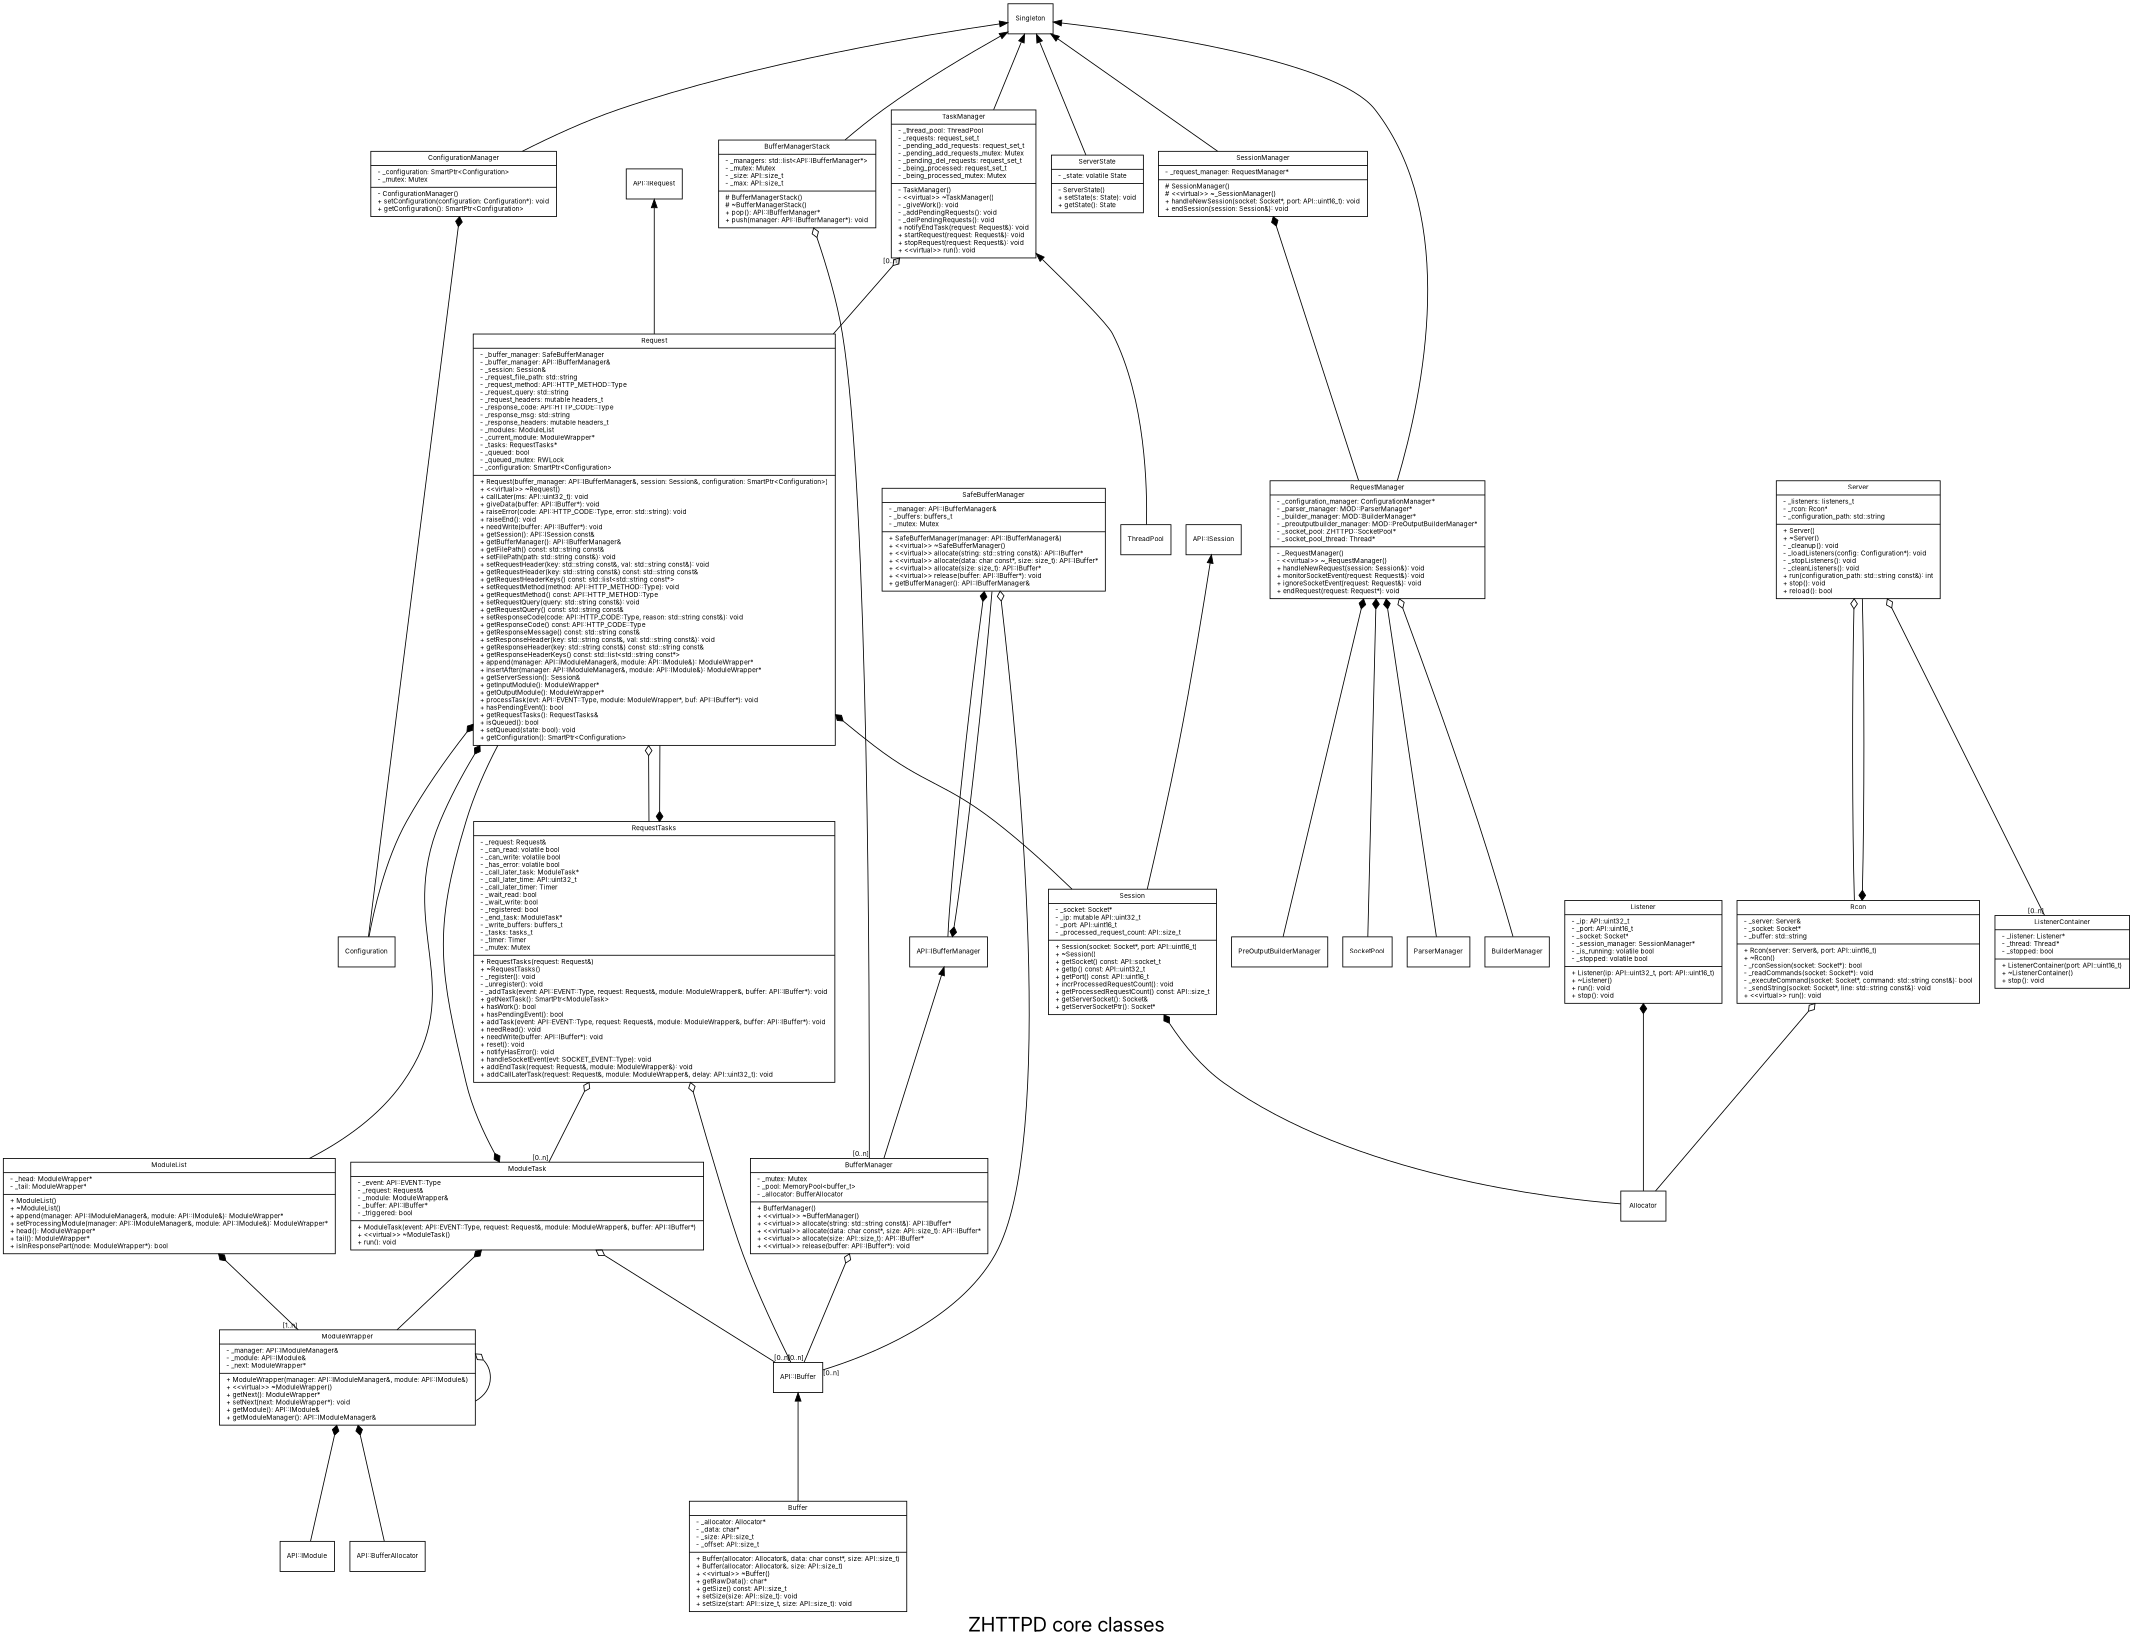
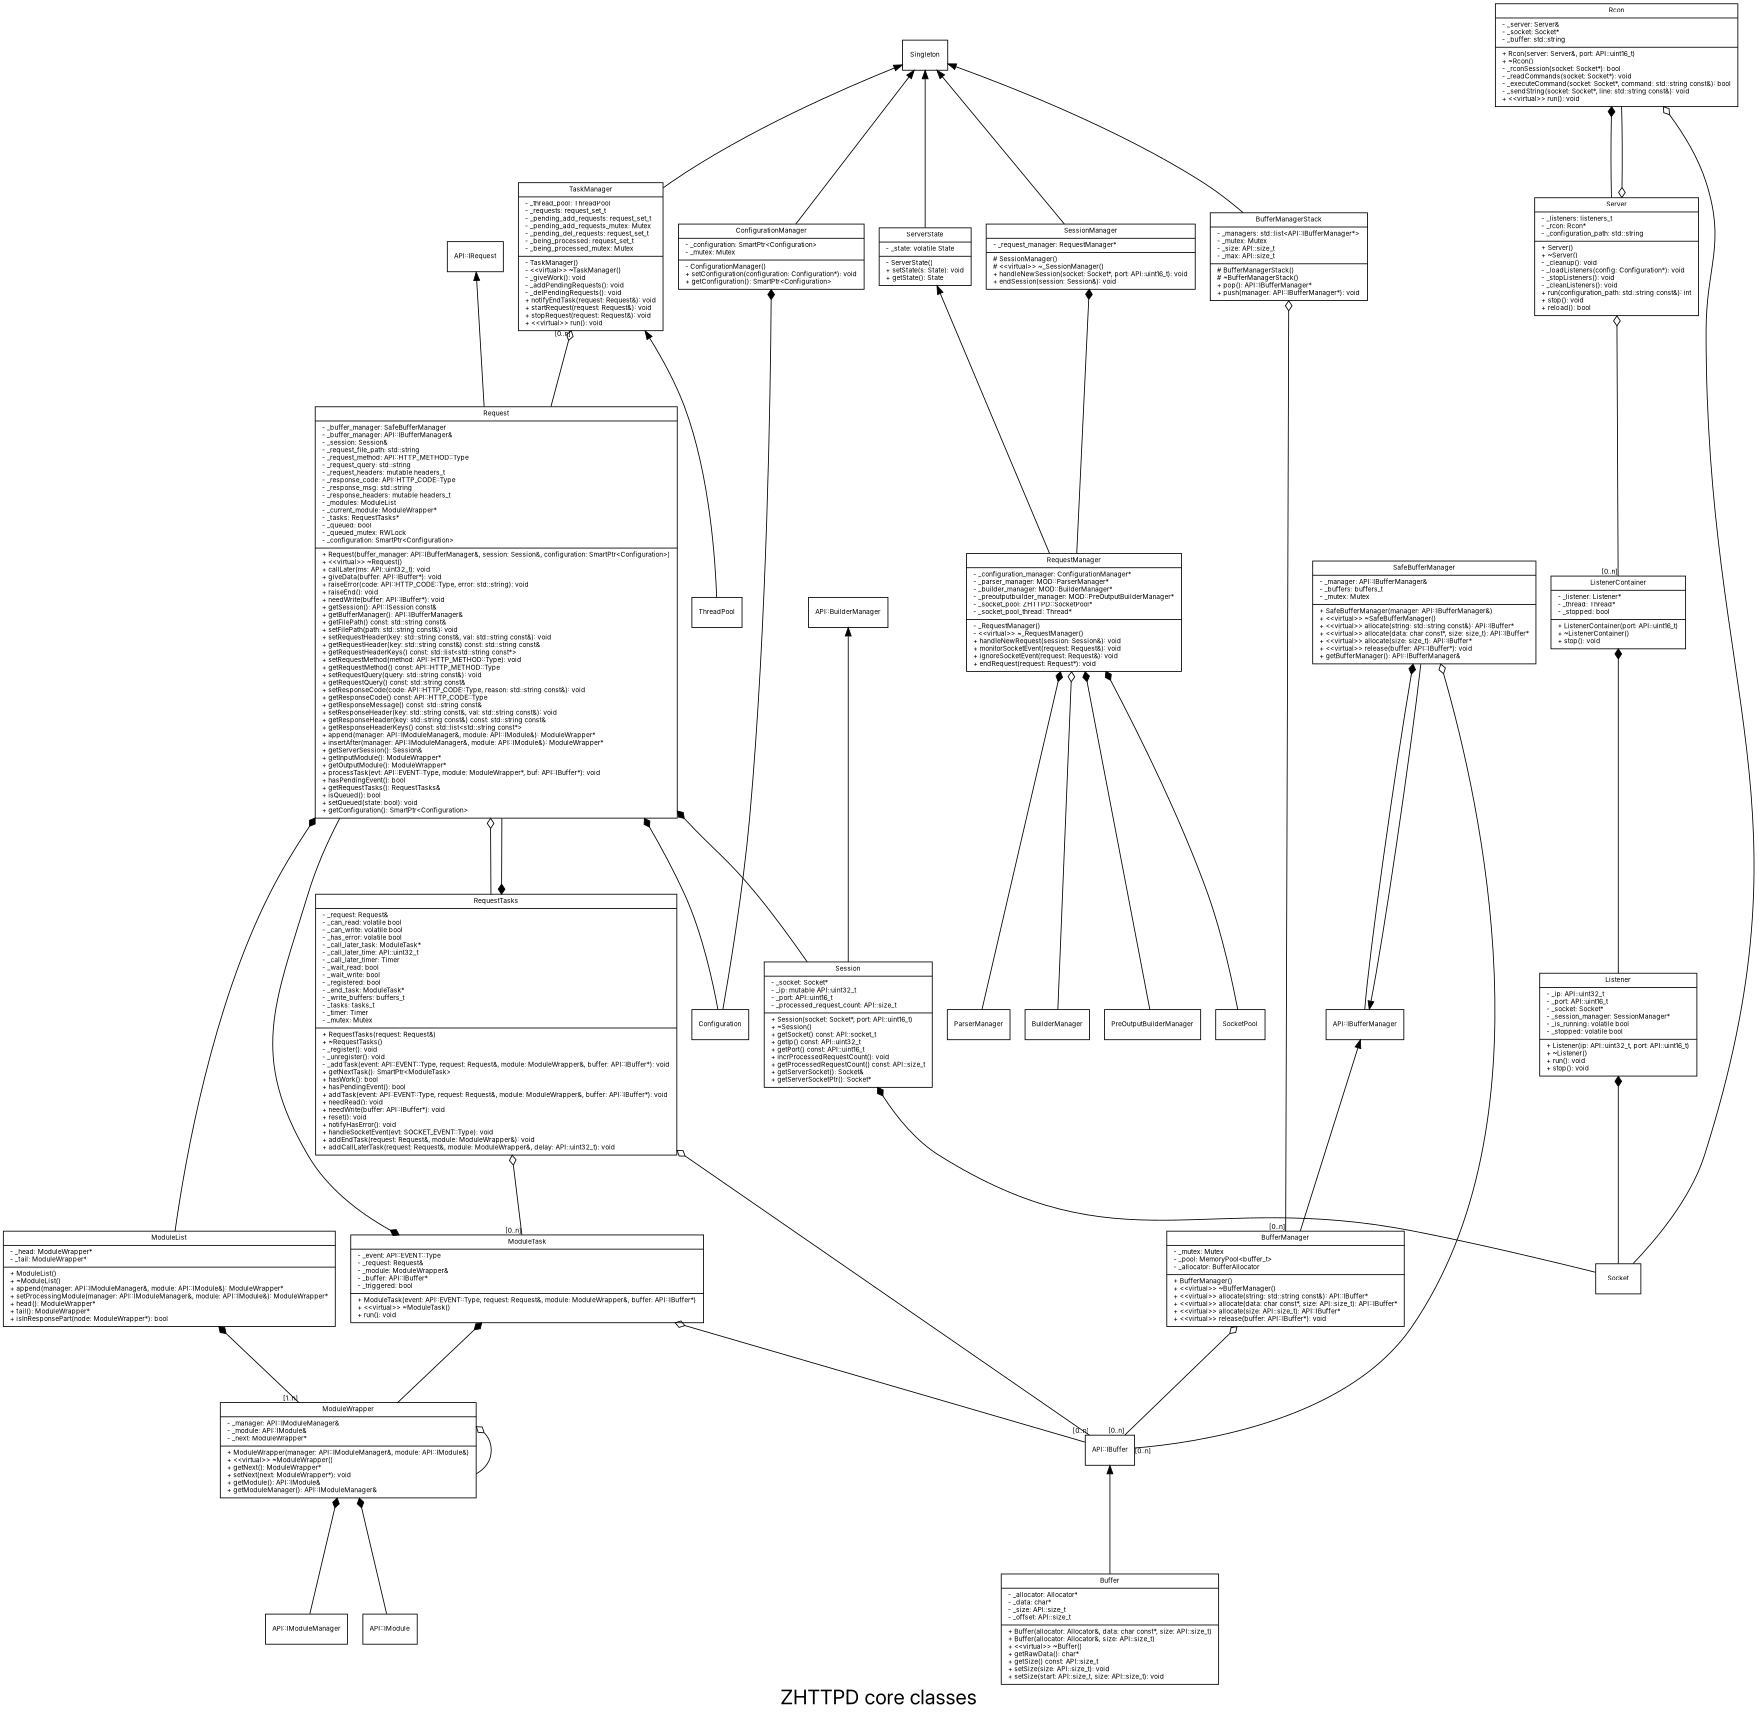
  digraph {
    compound=true
    fontname=Inter
    fontsize=24
    label="ZHTTPD core classes"
    rankdir=BT
    ranksep=1.25
    node [fillcolor=white fontname=Inter fontsize=8 shape=record style=filled]
    edge [arrowhead=diamond fontname=Inter fontsize=8]
    n1 [label="API::IModule"]
    n2 [label="{ModuleWrapper|- _manager: API::IModuleManager&\l- _module: API::IModule&\l- _next: ModuleWrapper*\l|+ ModuleWrapper(manager: API::IModuleManager&, module: API::IModule&)\l+ \<\<virtual\>\> ~ModuleWrapper()\l+ getNext(): ModuleWrapper*\l+ setNext(next: ModuleWrapper*): void\l+ getModule(): API::IModule&\l+ getModuleManager(): API::IModuleManager&\l}"]
    n3 [label="{ModuleTask|- _event: API::EVENT::Type\l- _request: Request&\l- _module: ModuleWrapper&\l- _buffer: API::IBuffer*\l- _triggered: bool\l|+ ModuleTask(event: API::EVENT::Type, request: Request&, module: ModuleWrapper&, buffer: API::IBuffer*)\l+ \<\<virtual\>\> ~ModuleTask()\l+ run(): void\l}"]
    n4 [label="{ModuleList|- _head: ModuleWrapper*\l- _tail: ModuleWrapper*\l|+ ModuleList()\l+ ~ModuleList()\l+ append(manager: API::IModuleManager&, module: API::IModule&): ModuleWrapper*\l+ setProcessingModule(manager: API::IModuleManager&, module: API::IModule&): ModuleWrapper*\l+ head(): ModuleWrapper*\l+ tail(): ModuleWrapper*\l+ isInResponsePart(node: ModuleWrapper*): bool\l}"]
-   n5 [label="API::BufferAllocator"]
+   n5 [label="API::IModuleManager"]
    n6 [label="API::IBuffer"]
    n7 [label="{BufferManager|- _mutex: Mutex\l- _pool: MemoryPool\<buffer_t\>\l- _allocator: BufferAllocator\l|+ BufferManager()\l+ \<\<virtual\>\> ~BufferManager()\l+ \<\<virtual\>\> allocate(string: std::string const&): API::IBuffer*\l+ \<\<virtual\>\> allocate(data: char const*, size: API::size_t): API::IBuffer*\l+ \<\<virtual\>\> allocate(size: API::size_t): API::IBuffer*\l+ \<\<virtual\>\> release(buffer: API::IBuffer*): void\l}"]
    n8 [label="{RequestTasks|- _request: Request&\l- _can_read: volatile bool\l- _can_write: volatile bool\l- _has_error: volatile bool\l- _call_later_task: ModuleTask*\l- _call_later_time: API::uint32_t\l- _call_later_timer: Timer\l- _wait_read: bool\l- _wait_write: bool\l- _registered: bool\l- _end_task: ModuleTask*\l- _write_buffers: buffers_t\l- _tasks: tasks_t\l- _timer: Timer\l- _mutex: Mutex\l|+ RequestTasks(request: Request&)\l+ ~RequestTasks()\l- _register(): void\l- _unregister(): void\l- _addTask(event: API::EVENT::Type, request: Request&, module: ModuleWrapper&, buffer: API::IBuffer*): void\l+ getNextTask(): SmartPtr\<ModuleTask\>\l+ hasWork(): bool\l+ hasPendingEvent(): bool\l+ addTask(event: API::EVENT::Type, request: Request&, module: ModuleWrapper&, buffer: API::IBuffer*): void\l+ needRead(): void\l+ needWrite(buffer: API::IBuffer*): void\l+ reset(): void\l+ notifyHasError(): void\l+ handleSocketEvent(evt: SOCKET_EVENT::Type): void\l+ addEndTask(request: Request&, module: ModuleWrapper&): void\l+ addCallLaterTask(request: Request&, module: ModuleWrapper&, delay: API::uint32_t): void\l}"]
    n9 [label="{SafeBufferManager|- _manager: API::IBufferManager&\l- _buffers: buffers_t\l- _mutex: Mutex\l|+ SafeBufferManager(manager: API::IBufferManager&)\l+ \<\<virtual\>\> ~SafeBufferManager()\l+ \<\<virtual\>\> allocate(string: std::string const&): API::IBuffer*\l+ \<\<virtual\>\> allocate(data: char const*, size: size_t): API::IBuffer*\l+ \<\<virtual\>\> allocate(size: size_t): API::IBuffer*\l+ \<\<virtual\>\> release(buffer: API::IBuffer*): void\l+ getBufferManager(): API::IBufferManager&\l}"]
    n10 [label="API::IBufferManager"]
    n11 [label="{BufferManagerStack|- _managers: std::list\<API::IBufferManager*\>\l- _mutex: Mutex\l- _size: API::size_t\l- _max: API::size_t\l|# BufferManagerStack()\l# ~BufferManagerStack()\l+ pop(): API::IBufferManager*\l+ push(manager: API::IBufferManager*): void\l}"]
    n12 [label="{Request|- _buffer_manager: SafeBufferManager\l- _buffer_manager: API::IBufferManager&\l- _session: Session&\l- _request_file_path: std::string\l- _request_method: API::HTTP_METHOD::Type\l- _request_query: std::string\l- _request_headers: mutable headers_t\l- _response_code: API::HTTP_CODE::Type\l- _response_msg: std::string\l- _response_headers: mutable headers_t\l- _modules: ModuleList\l- _current_module: ModuleWrapper*\l- _tasks: RequestTasks*\l- _queued: bool\l- _queued_mutex: RWLock\l- _configuration: SmartPtr\<Configuration\>\l|+ Request(buffer_manager: API::IBufferManager&, session: Session&, configuration: SmartPtr\<Configuration\>)\l+ \<\<virtual\>\> ~Request()\l+ callLater(ms: API::uint32_t): void\l+ giveData(buffer: API::IBuffer*): void\l+ raiseError(code: API::HTTP_CODE::Type, error: std::string): void\l+ raiseEnd(): void\l+ needWrite(buffer: API::IBuffer*): void\l+ getSession(): API::ISession const&\l+ getBufferManager(): API::IBufferManager&\l+ getFilePath() const: std::string const&\l+ setFilePath(path: std::string const&): void\l+ setRequestHeader(key: std::string const&, val: std::string const&): void\l+ getRequestHeader(key: std::string const&) const: std::string const&\l+ getRequestHeaderKeys() const: std::list\<std::string const*\>\l+ setRequestMethod(method: API::HTTP_METHOD::Type): void\l+ getRequestMethod() const: API::HTTP_METHOD::Type\l+ setRequestQuery(query: std::string const&): void\l+ getRequestQuery() const: std::string const&\l+ setResponseCode(code: API::HTTP_CODE::Type, reason: std::string const&): void\l+ getResponseCode() const: API::HTTP_CODE::Type\l+ getResponseMessage() const: std::string const&\l+ setResponseHeader(key: std::string const&, val: std::string const&): void\l+ getResponseHeader(key: std::string const&) const: std::string const&\l+ getResponseHeaderKeys() const: std::list\<std::string const*\>\l+ append(manager: API::IModuleManager&, module: API::IModule&): ModuleWrapper*\l+ insertAfter(manager: API::IModuleManager&, module: API::IModule&): ModuleWrapper*\l+ getServerSession(): Session&\l+ getInputModule(): ModuleWrapper*\l+ getOutputModule(): ModuleWrapper*\l+ processTask(evt: API::EVENT::Type, module: ModuleWrapper*, buf: API::IBuffer*): void\l+ hasPendingEvent(): bool\l+ getRequestTasks(): RequestTasks&\l+ isQueued(): bool\l+ setQueued(state: bool): void\l+ getConfiguration(): SmartPtr\<Configuration\>\l}"]
-   n13 [label="API::ISession"]
+   n13 [label="API::BuilderManager"]
    n14 [label="API::IRequest"]
    n15 [label=Configuration]
    n16 [label="{ConfigurationManager|- _configuration: SmartPtr\<Configuration\>\l- _mutex: Mutex\l|- ConfigurationManager()\l+ setConfiguration(configuration: Configuration*): void\l+ getConfiguration(): SmartPtr\<Configuration\>\l}"]
    n17 [label=Singleton]
    n18 [label="{TaskManager|- _thread_pool: ThreadPool\l- _requests: request_set_t\l- _pending_add_requests: request_set_t\l- _pending_add_requests_mutex: Mutex\l- _pending_del_requests: request_set_t\l- _being_processed: request_set_t\l- _being_processed_mutex: Mutex\l|- TaskManager()\l- \<\<virtual\>\> ~TaskManager()\l- _giveWork(): void\l- _addPendingRequests(): void\l- _delPendingRequests(): void\l+ notifyEndTask(request: Request&): void\l+ startRequest(request: Request&): void\l+ stopRequest(request: Request&): void\l+ \<\<virtual\>\> run(): void\l}"]
    n19 [label=ParserManager]
    n20 [label="{RequestManager|- _configuration_manager: ConfigurationManager*\l- _parser_manager: MOD::ParserManager*\l- _builder_manager: MOD::BuilderManager*\l- _preoutputbuilder_manager: MOD::PreOutputBuilderManager*\l- _socket_pool: ZHTTPD::SocketPool*\l- _socket_pool_thread: Thread*\l|- _RequestManager()\l- \<\<virtual\>\> ~_RequestManager()\l+ handleNewRequest(session: Session&): void\l+ monitorSocketEvent(request: Request&): void\l+ ignoreSocketEvent(request: Request&): void\l+ endRequest(request: Request*): void\l}"]
    n21 [label="{SessionManager|- _request_manager: RequestManager*\l|# SessionManager()\l# \<\<virtual\>\> ~_SessionManager()\l+ handleNewSession(socket: Socket*, port: API::uint16_t): void\l+ endSession(session: Session&): void\l}"]
    n22 [label=BuilderManager]
    n23 [label=PreOutputBuilderManager]
-   n24 [label=Allocator]
+   n24 [label=Socket]
    n25 [label="{Listener|- _ip: API::uint32_t\l- _port: API::uint16_t\l- _socket: Socket*\l- _session_manager: SessionManager*\l- _is_running: volatile bool\l- _stopped: volatile bool\l|+ Listener(ip: API::uint32_t, port: API::uint16_t)\l+ ~Listener()\l+ run(): void\l+ stop(): void\l}"]
    n26 [label="{Rcon|- _server: Server&\l- _socket: Socket*\l- _buffer: std::string\l|+ Rcon(server: Server&, port: API::uint16_t)\l+ ~Rcon()\l- _rconSession(socket: Socket*): bool\l- _readCommands(socket: Socket*): void\l- _executeCommand(socket: Socket*, command: std::string const&): bool\l- _sendString(socket: Socket*, line: std::string const&): void\l+ \<\<virtual\>\> run(): void\l}"]
    n27 [label="{Session|- _socket: Socket*\l- _ip: mutable API::uint32_t\l- _port: API::uint16_t\l- _processed_request_count: API::size_t\l|+ Session(socket: Socket*, port: API::uint16_t)\l+ ~Session()\l+ getSocket() const: API::socket_t\l+ getIp() const: API::uint32_t\l+ getPort() const: API::uint16_t\l+ incrProcessedRequestCount(): void\l+ getProcessedRequestCount() const: API::size_t\l+ getServerSocket(): Socket&\l+ getServerSocketPtr(): Socket*\l}"]
    n28 [label="{ListenerContainer|- _listener: Listener*\l- _thread: Thread*\l- _stopped: bool\l|+ ListenerContainer(port: API::uint16_t)\l+ ~ListenerContainer()\l+ stop(): void\l}"]
    n29 [label="{Server|- _listeners: listeners_t\l- _rcon: Rcon*\l- _configuration_path: std::string\l|+ Server()\l+ ~Server()\l- _cleanup(): void\l- _loadListeners(config: Configuration*): void\l- _stopListeners(): void\l- _cleanListeners(): void\l+ run(configuration_path: std::string const&): int\l+ stop(): void\l+ reload(): bool\l}"]
    n30 [label=SocketPool]
    n31 [label=ThreadPool]
    n32 [label="{Buffer|- _allocator: Allocator*\l- _data: char*\l- _size: API::size_t\l- _offset: API::size_t\l|+ Buffer(allocator: Allocator&, data: char const*, size: API::size_t)\l+ Buffer(allocator: Allocator&, size: API::size_t)\l+ \<\<virtual\>\> ~Buffer()\l+ getRawData(): char*\l+ getSize() const: API::size_t\l+ setSize(size: API::size_t): void\l+ setSize(start: API::size_t, size: API::size_t): void\l}"]
    n33 [label="{ServerState|- _state: volatile State\l|- ServerState()\l+ setState(s: State): void\l+ getState(): State\l}"]
    n1 -> n2
    n2 -> n2 [arrowhead=odiamond]
    n2 -> n3
    n2 -> n4 [taillabel="[1..n]"]
    n3 -> n8 [arrowhead=odiamond taillabel="[0..n]"]
    n4 -> n12
    n5 -> n2
    n6 -> n3 [arrowhead=odiamond]
    n6 -> n7 [arrowhead=odiamond taillabel="[0..n]"]
    n6 -> n8 [arrowhead=odiamond taillabel="[0..n]"]
    n6 -> n9 [arrowhead=odiamond taillabel="[0..n]"]
    n7 -> n10 [arrowhead=""]
    n7 -> n11 [arrowhead=odiamond taillabel="[0..n]"]
    n8 -> n12 [arrowhead=odiamond]
-   n9 -> n10
+   n9 -> n10 [arrowhead=""]
    n10 -> n9
    n11 -> n17 [arrowhead=""]
    n12 -> n3
    n12 -> n8
    n12 -> n14 [arrowhead=""]
    n12 -> n18 [arrowhead=odiamond headlabel="[0..n]"]
    n15 -> n12
    n15 -> n16
    n16 -> n17 [arrowhead=""]
    n18 -> n17 [arrowhead=""]
    n19 -> n20
-   n20 -> n17 [arrowhead=""]
+   n20 -> n33 [arrowhead=""]
    n20 -> n21
    n21 -> n17 [arrowhead=""]
    n22 -> n20 [arrowhead=odiamond]
    n23 -> n20
    n24 -> n25
    n24 -> n26 [arrowhead=odiamond]
    n24 -> n27
+   n25 -> n28
    n26 -> n29 [arrowhead=odiamond]
    n27 -> n12
    n27 -> n13 [arrowhead=""]
    n28 -> n29 [arrowhead=odiamond taillabel="[0..n]"]
    n29 -> n26
    n30 -> n20
    n31 -> n18 [arrowhead=normal]
    n32 -> n6 [arrowhead=""]
    n33 -> n17 [arrowhead=""]
  }
